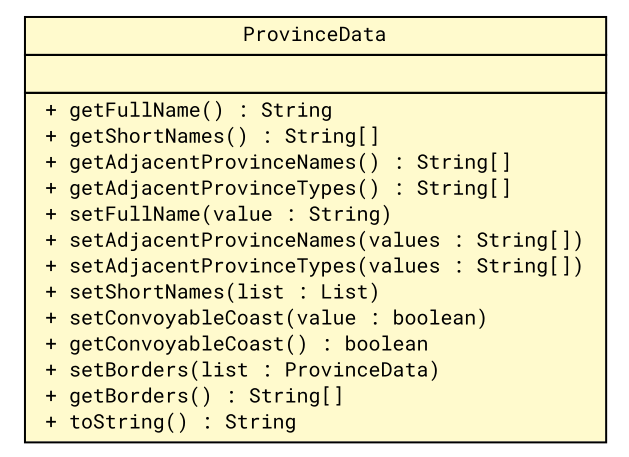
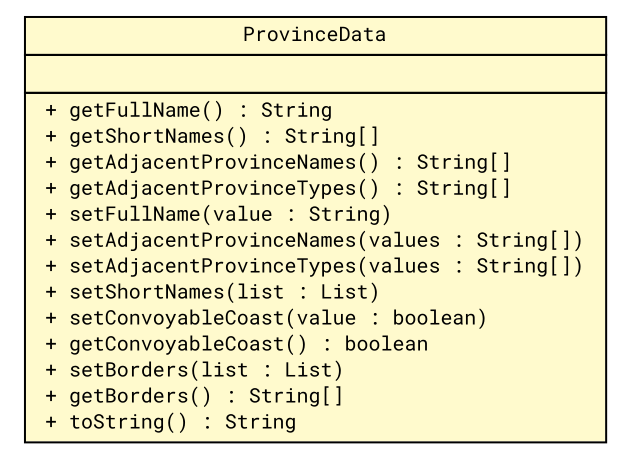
  digraph {
    nodesep=0.25
    ranksep=0.5
    fontname="Roboto Mono"
-   n1 [fontcolor=black fontname="Roboto Mono" fontsize=10.0 label=<<table title="dip.world.variant.data.ProvinceData" border="0" cellborder="1" cellspacing="0" cellpadding="2" port="p" bgcolor="lemonChiffon" href="./ProvinceData.html"> 		<tr><td><table border="0" cellspacing="0" cellpadding="1"> <tr><td align="center" balign="center"> ProvinceData </td></tr> 		</table></td></tr> 		<tr><td><table border="0" cellspacing="0" cellpadding="1"> <tr><td align="left" balign="left">  </td></tr> 		</table></td></tr> 		<tr><td><table border="0" cellspacing="0" cellpadding="1"> <tr><td align="left" balign="left"> + getFullName() : String </td></tr> <tr><td align="left" balign="left"> + getShortNames() : String[] </td></tr> <tr><td align="left" balign="left"> + getAdjacentProvinceNames() : String[] </td></tr> <tr><td align="left" balign="left"> + getAdjacentProvinceTypes() : String[] </td></tr> <tr><td align="left" balign="left"> + setFullName(value : String) </td></tr> <tr><td align="left" balign="left"> + setAdjacentProvinceNames(values : String[]) </td></tr> <tr><td align="left" balign="left"> + setAdjacentProvinceTypes(values : String[]) </td></tr> <tr><td align="left" balign="left"> + setShortNames(list : List) </td></tr> <tr><td align="left" balign="left"> + setConvoyableCoast(value : boolean) </td></tr> <tr><td align="left" balign="left"> + getConvoyableCoast() : boolean </td></tr> <tr><td align="left" balign="left"> + setBorders(list : ProvinceData) </td></tr> <tr><td align="left" balign="left"> + getBorders() : String[] </td></tr> <tr><td align="left" balign="left"> + toString() : String </td></tr> 		</table></td></tr> 		</table>> shape=plaintext]
+   n1 [fontcolor=black fontname="Roboto Mono" fontsize=10.0 label=<<table title="dip.world.variant.data.ProvinceData" border="0" cellborder="1" cellspacing="0" cellpadding="2" port="p" bgcolor="lemonChiffon" href="./ProvinceData.html"> 		<tr><td><table border="0" cellspacing="0" cellpadding="1"> <tr><td align="center" balign="center"> ProvinceData </td></tr> 		</table></td></tr> 		<tr><td><table border="0" cellspacing="0" cellpadding="1"> <tr><td align="left" balign="left">  </td></tr> 		</table></td></tr> 		<tr><td><table border="0" cellspacing="0" cellpadding="1"> <tr><td align="left" balign="left"> + getFullName() : String </td></tr> <tr><td align="left" balign="left"> + getShortNames() : String[] </td></tr> <tr><td align="left" balign="left"> + getAdjacentProvinceNames() : String[] </td></tr> <tr><td align="left" balign="left"> + getAdjacentProvinceTypes() : String[] </td></tr> <tr><td align="left" balign="left"> + setFullName(value : String) </td></tr> <tr><td align="left" balign="left"> + setAdjacentProvinceNames(values : String[]) </td></tr> <tr><td align="left" balign="left"> + setAdjacentProvinceTypes(values : String[]) </td></tr> <tr><td align="left" balign="left"> + setShortNames(list : List) </td></tr> <tr><td align="left" balign="left"> + setConvoyableCoast(value : boolean) </td></tr> <tr><td align="left" balign="left"> + getConvoyableCoast() : boolean </td></tr> <tr><td align="left" balign="left"> + setBorders(list : List) </td></tr> <tr><td align="left" balign="left"> + getBorders() : String[] </td></tr> <tr><td align="left" balign="left"> + toString() : String </td></tr> 		</table></td></tr> 		</table>> shape=plaintext]
  }
